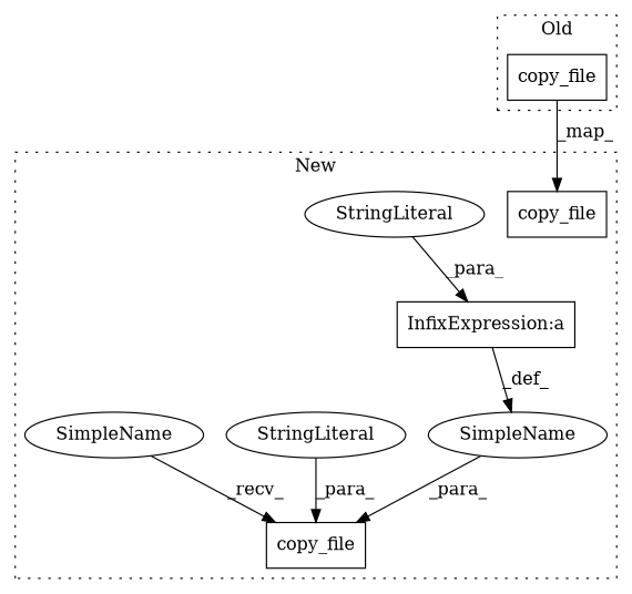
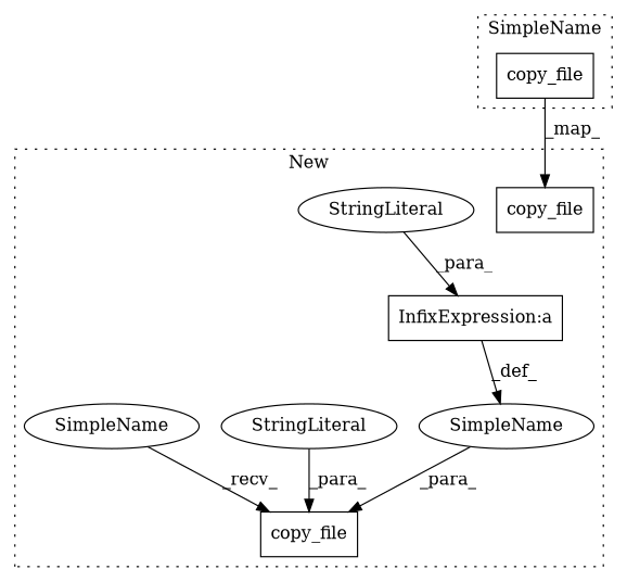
  digraph {
    node [a=32 l="10,1" shape=box]
    n1 [label=copy_file s="9691,9796"]
    n2 [label=copy_file s="8799,8874"]
    n3 [a=27 l=3 label="InfixExpression:a" s=8863]
    n4 [a=45 l=17 label=StringLiteral s=8846 shape=ellipse]
    n5 [a=42 label=SimpleName shape=ellipse l=""]
    n6 [a=45 l=36 label=StringLiteral s=8809 shape=ellipse]
    n7 [a=42 l=4 label=SimpleName s=8794 shape=ellipse]
    n8 [label=copy_file s="8712,8781"]
    subgraph cluster_1 {
      label=New
      style=dotted
      n1
      n2
      n3
      n4
      n5
      n6
      n7
    }
    subgraph cluster_2 {
-     label=Old
+     label=SimpleName
      style=dotted
      n8
    }
    n3 -> n5 [label=_def_]
    n4 -> n3 [label=_para_]
    n5 -> n2 [label=_para_]
    n6 -> n2 [label=_para_]
    n7 -> n2 [label=_recv_]
    n8 -> n1 [label=_map_]
  }
